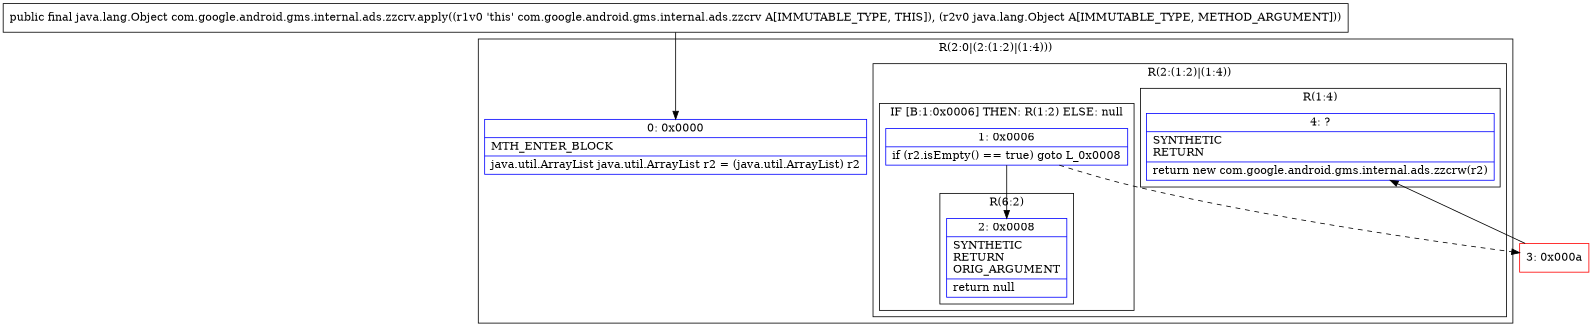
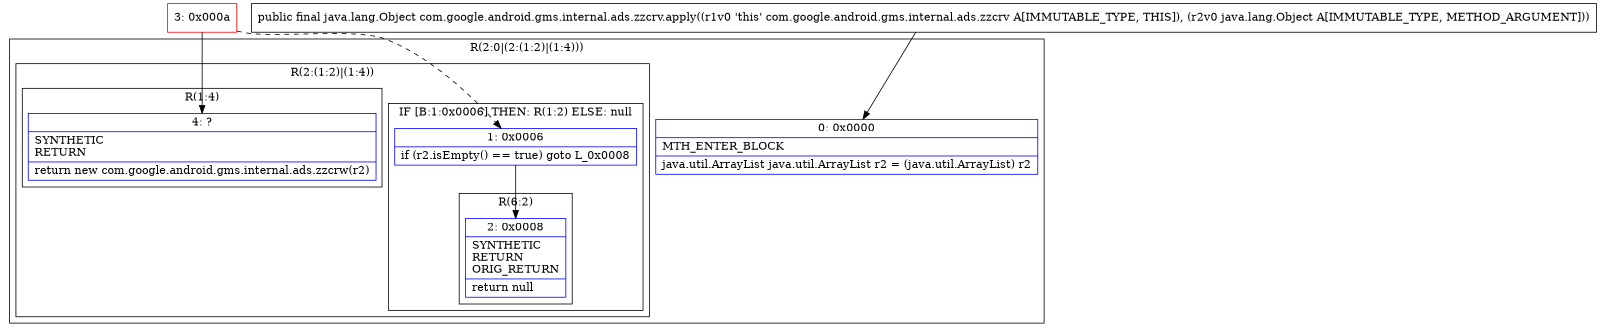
  digraph {
    node [color=blue shape=record]
-   n1 [label="{2\:\ 0x0008|SYNTHETIC\lRETURN\lORIG_ARGUMENT\l|return null\l}"]
+   n1 [label="{2\:\ 0x0008|SYNTHETIC\lRETURN\lORIG_RETURN\l|return null\l}"]
    n2 [label="{1\:\ 0x0006|if (r2.isEmpty() == true) goto L_0x0008\l}"]
    n3 [label="{4\:\ ?|SYNTHETIC\lRETURN\l|return new com.google.android.gms.internal.ads.zzcrw(r2)\l}"]
    n4 [label="{0\:\ 0x0000|MTH_ENTER_BLOCK\l|java.util.ArrayList java.util.ArrayList r2 = (java.util.ArrayList) r2\l}"]
    n5 [color=red label="{3\:\ 0x000a}"]
    n6 [label="{public final java.lang.Object com.google.android.gms.internal.ads.zzcrv.apply((r1v0 'this' com.google.android.gms.internal.ads.zzcrv A[IMMUTABLE_TYPE, THIS]), (r2v0 java.lang.Object A[IMMUTABLE_TYPE, METHOD_ARGUMENT])) }" color=""]
    subgraph cluster_1 {
      label="R(2:0|(2:(1:2)|(1:4)))"
      n4
      subgraph cluster_2 {
        label="R(2:(1:2)|(1:4))"
        subgraph cluster_3 {
          label="IF [B:1:0x0006] THEN: R(1:2) ELSE: null"
          n2
          subgraph cluster_4 {
            label="R(6:2)"
            n1
          }
        }
        subgraph cluster_5 {
          label="R(1:4)"
          n3
        }
      }
    }
    n2 -> n1
-   n2 -> n5 [style=dashed]
+   n5 -> n2 [style=dashed]
    n5 -> n3
    n6 -> n4
  }
